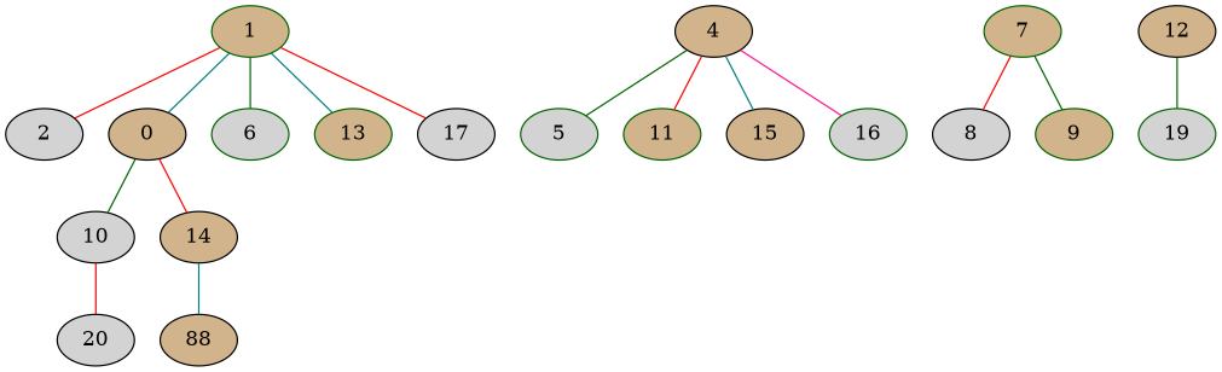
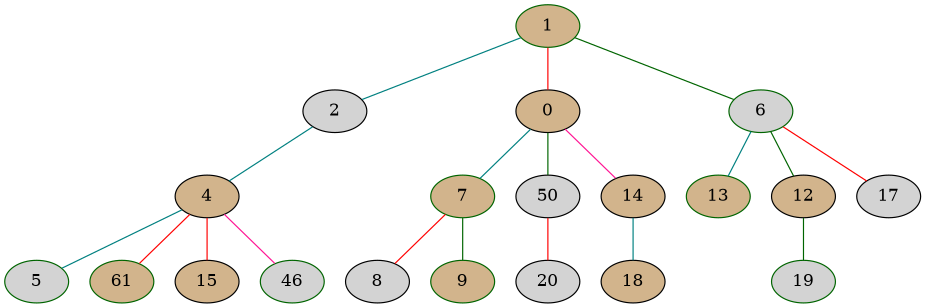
  graph {
    node [color=black fillcolor=tan style=filled]
    edge [color=teal]
    1 [color=darkgreen]
    2 [fillcolor=lightgrey]
    n3 [label=0]
    6 [color=darkgreen fillcolor=lightgrey]
    13 [color=darkgreen]
    4
    7 [color=darkgreen]
-   10 [fillcolor=lightgrey]
+   10 [fillcolor=lightgrey label=50]
    14
    12
    17 [fillcolor=lightgrey]
    5 [color=darkgreen fillcolor=lightgrey]
-   11 [color=darkgreen]
+   11 [color=darkgreen label=61]
    15
-   16 [color=darkgreen fillcolor=lightgrey]
+   16 [color=darkgreen fillcolor=lightgrey label=46]
    8 [fillcolor=lightgrey]
    9 [color=darkgreen]
    20 [fillcolor=lightgrey]
-   18 [label=88]
+   18
    19 [color=darkgreen fillcolor=lightgrey]
-   1 -- 2 [color=red]
-   1 -- n3
+   1 -- 2
+   1 -- n3 [color=red]
    1 -- 6 [color=darkgreen]
-   1 -- 13
+   6 -- 13
+   2 -- 4
+   n3 -- 7
    n3 -- 10 [color=darkgreen]
-   n3 -- 14 [color=red]
-   1 -- 17 [color=red]
-   4 -- 5 [color=darkgreen]
+   n3 -- 14 [color=deeppink]
+   6 -- 12 [color=darkgreen]
+   6 -- 17 [color=red]
+   4 -- 5
    4 -- 11 [color=red]
-   4 -- 15
+   4 -- 15 [color=red]
    4 -- 16 [color=deeppink]
    7 -- 8 [color=red]
    7 -- 9 [color=darkgreen]
    10 -- 20 [color=red]
    14 -- 18
    12 -- 19 [color=darkgreen]
  }
